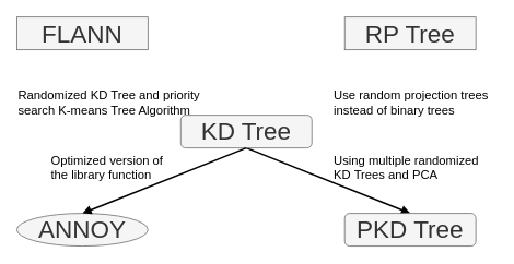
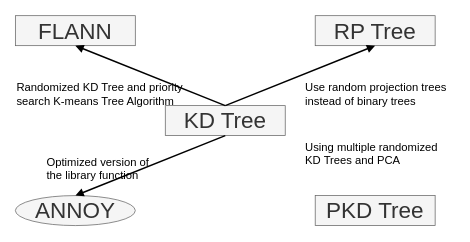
  <mxCell id="0" />
  <mxCell id="1" parent="0" />
- <mxCell id="2" style="rounded=0;orthogonalLoop=1;jettySize=auto;html=1;exitX=0.5;exitY=1;exitDx=0;exitDy=0;entryX=0.5;entryY=0;entryDx=0;entryDy=0;strokeWidth=2;endArrow=block;endFill=1;" edge="1" parent="1" source="3" target="4"><mxGeometry relative="1" as="geometry" /></mxCell>
- <mxCell id="3" value="&lt;font style=&quot;font-size: 30px;&quot;&gt;KD Tree&lt;/font&gt;" style="whiteSpace=wrap;html=1;fillColor=#f5f5f5;strokeColor=#666666;fontColor=#333333;rounded=1;" vertex="1" parent="1"><mxGeometry x="220" y="140" width="160" height="40" as="geometry" /></mxCell>
- <mxCell id="4" value="&lt;font style=&quot;font-size: 30px;&quot;&gt;PKD Tree&lt;/font&gt;" style="whiteSpace=wrap;html=1;fillColor=#f5f5f5;strokeColor=#666666;fontColor=#333333;rounded=1;" vertex="1" parent="1"><mxGeometry x="420" y="260" width="160" height="40" as="geometry" /></mxCell>
+ <mxCell id="3" value="&lt;font style=&quot;font-size: 30px;&quot;&gt;KD Tree&lt;/font&gt;" style="rounded=0;whiteSpace=wrap;html=1;fillColor=#f5f5f5;strokeColor=#666666;fontColor=#333333;" vertex="1" parent="1"><mxGeometry x="220" y="140" width="160" height="40" as="geometry" /></mxCell>
+ <mxCell id="4" value="&lt;font style=&quot;font-size: 30px;&quot;&gt;PKD Tree&lt;/font&gt;" style="rounded=0;whiteSpace=wrap;html=1;fillColor=#f5f5f5;strokeColor=#666666;fontColor=#333333;" vertex="1" parent="1"><mxGeometry x="420" y="260" width="160" height="40" as="geometry" /></mxCell>
  <mxCell id="5" value="&lt;font style=&quot;font-size: 15px;&quot;&gt;Using multiple randomized KD Trees and PCA&lt;/font&gt;" style="text;whiteSpace=wrap;html=1;" vertex="1" parent="1"><mxGeometry x="405" y="180" width="190" height="40" as="geometry" /></mxCell>
- <mxCell id="6" value="Optimized version of the library function" style="text;whiteSpace=wrap;fontSize=15;" vertex="1" parent="1"><mxGeometry x="60" y="180" width="160" height="40" as="geometry" /></mxCell>
+ <mxCell id="6" value="Optimized version of the library function" style="text;whiteSpace=wrap;fontSize=15;" vertex="1" parent="1"><mxGeometry x="60" y="200" width="160" height="40" as="geometry" /></mxCell>
  <mxCell id="7" value="&lt;font style=&quot;font-size: 30px;&quot;&gt;ANNOY&lt;/font&gt;" style="ellipse;whiteSpace=wrap;html=1;fillColor=#f5f5f5;strokeColor=#666666;fontColor=#333333;" vertex="1" parent="1"><mxGeometry x="20" y="260" width="160" height="40" as="geometry" /></mxCell>
  <mxCell id="8" style="rounded=0;orthogonalLoop=1;jettySize=auto;html=1;exitX=0.5;exitY=1;exitDx=0;exitDy=0;strokeWidth=2;endArrow=block;endFill=1;entryX=0.5;entryY=0;entryDx=0;entryDy=0;" edge="1" parent="1" source="3" target="7"><mxGeometry relative="1" as="geometry"><mxPoint x="310" y="190" as="sourcePoint" /><mxPoint x="160" y="260" as="targetPoint" /></mxGeometry></mxCell>
  <mxCell id="9" value="&lt;font style=&quot;font-size: 30px;&quot;&gt;RP Tree&lt;/font&gt;" style="rounded=0;whiteSpace=wrap;html=1;fillColor=#f5f5f5;strokeColor=#666666;fontColor=#333333;" vertex="1" parent="1"><mxGeometry x="420" y="20" width="160" height="40" as="geometry" /></mxCell>
+ <mxCell id="10" style="rounded=0;orthogonalLoop=1;jettySize=auto;html=1;exitX=0.5;exitY=0;exitDx=0;exitDy=0;entryX=0.5;entryY=1;entryDx=0;entryDy=0;strokeWidth=2;endArrow=block;endFill=1;" edge="1" parent="1" source="3" target="9"><mxGeometry relative="1" as="geometry"><mxPoint x="310" y="190" as="sourcePoint" /><mxPoint x="510" y="270" as="targetPoint" /></mxGeometry></mxCell>
  <mxCell id="11" value="Use random projection trees instead of binary trees" style="text;whiteSpace=wrap;fontSize=15;" vertex="1" parent="1"><mxGeometry x="405" y="100" width="200" height="40" as="geometry" /></mxCell>
  <mxCell id="12" value="&lt;font style=&quot;font-size: 30px;&quot;&gt;FLANN&lt;/font&gt;" style="rounded=0;whiteSpace=wrap;html=1;fillColor=#f5f5f5;strokeColor=#666666;fontColor=#333333;" vertex="1" parent="1"><mxGeometry x="20" y="20" width="160" height="40" as="geometry" /></mxCell>
  <mxCell id="13" value="Randomized KD Tree and priority search K-means Tree Algorithm" style="text;whiteSpace=wrap;fontSize=15;" vertex="1" parent="1"><mxGeometry x="20" y="100" width="240" height="40" as="geometry" /></mxCell>
+ <mxCell id="14" style="rounded=0;orthogonalLoop=1;jettySize=auto;html=1;entryX=0.5;entryY=1;entryDx=0;entryDy=0;strokeWidth=2;endArrow=block;endFill=1;exitX=0.5;exitY=0;exitDx=0;exitDy=0;" edge="1" parent="1" source="3" target="12"><mxGeometry relative="1" as="geometry"><mxPoint x="280" y="120" as="sourcePoint" /><mxPoint x="510" y="70" as="targetPoint" /></mxGeometry></mxCell>
